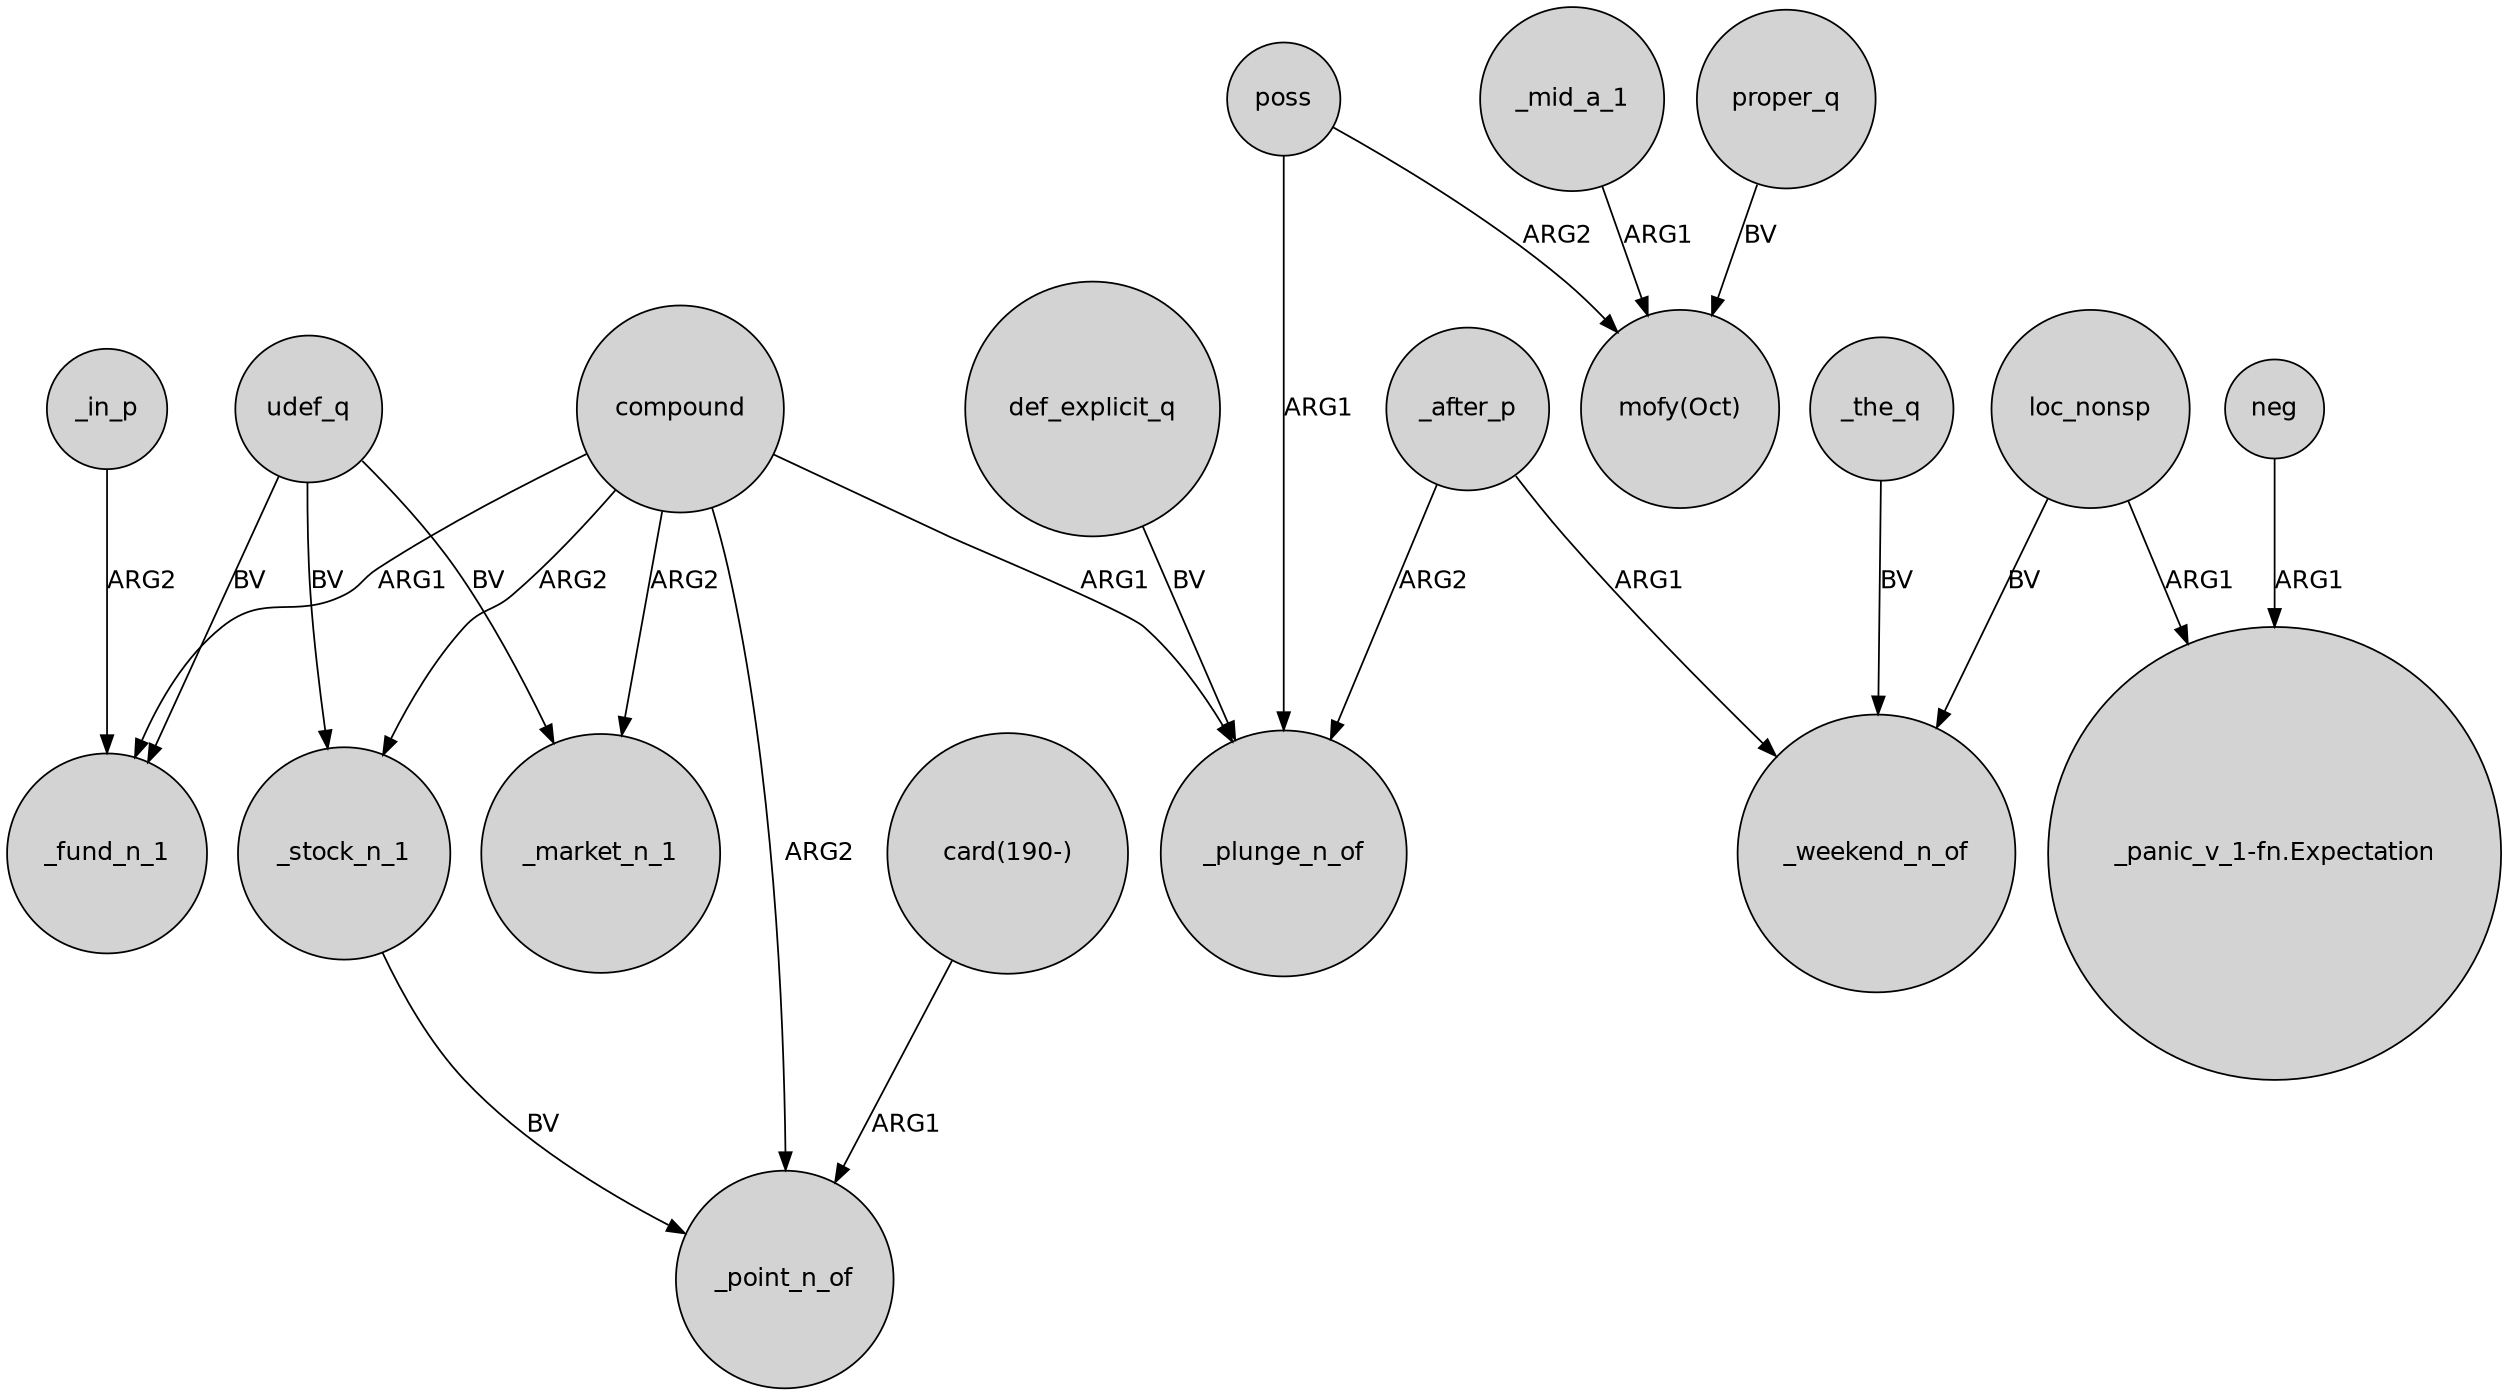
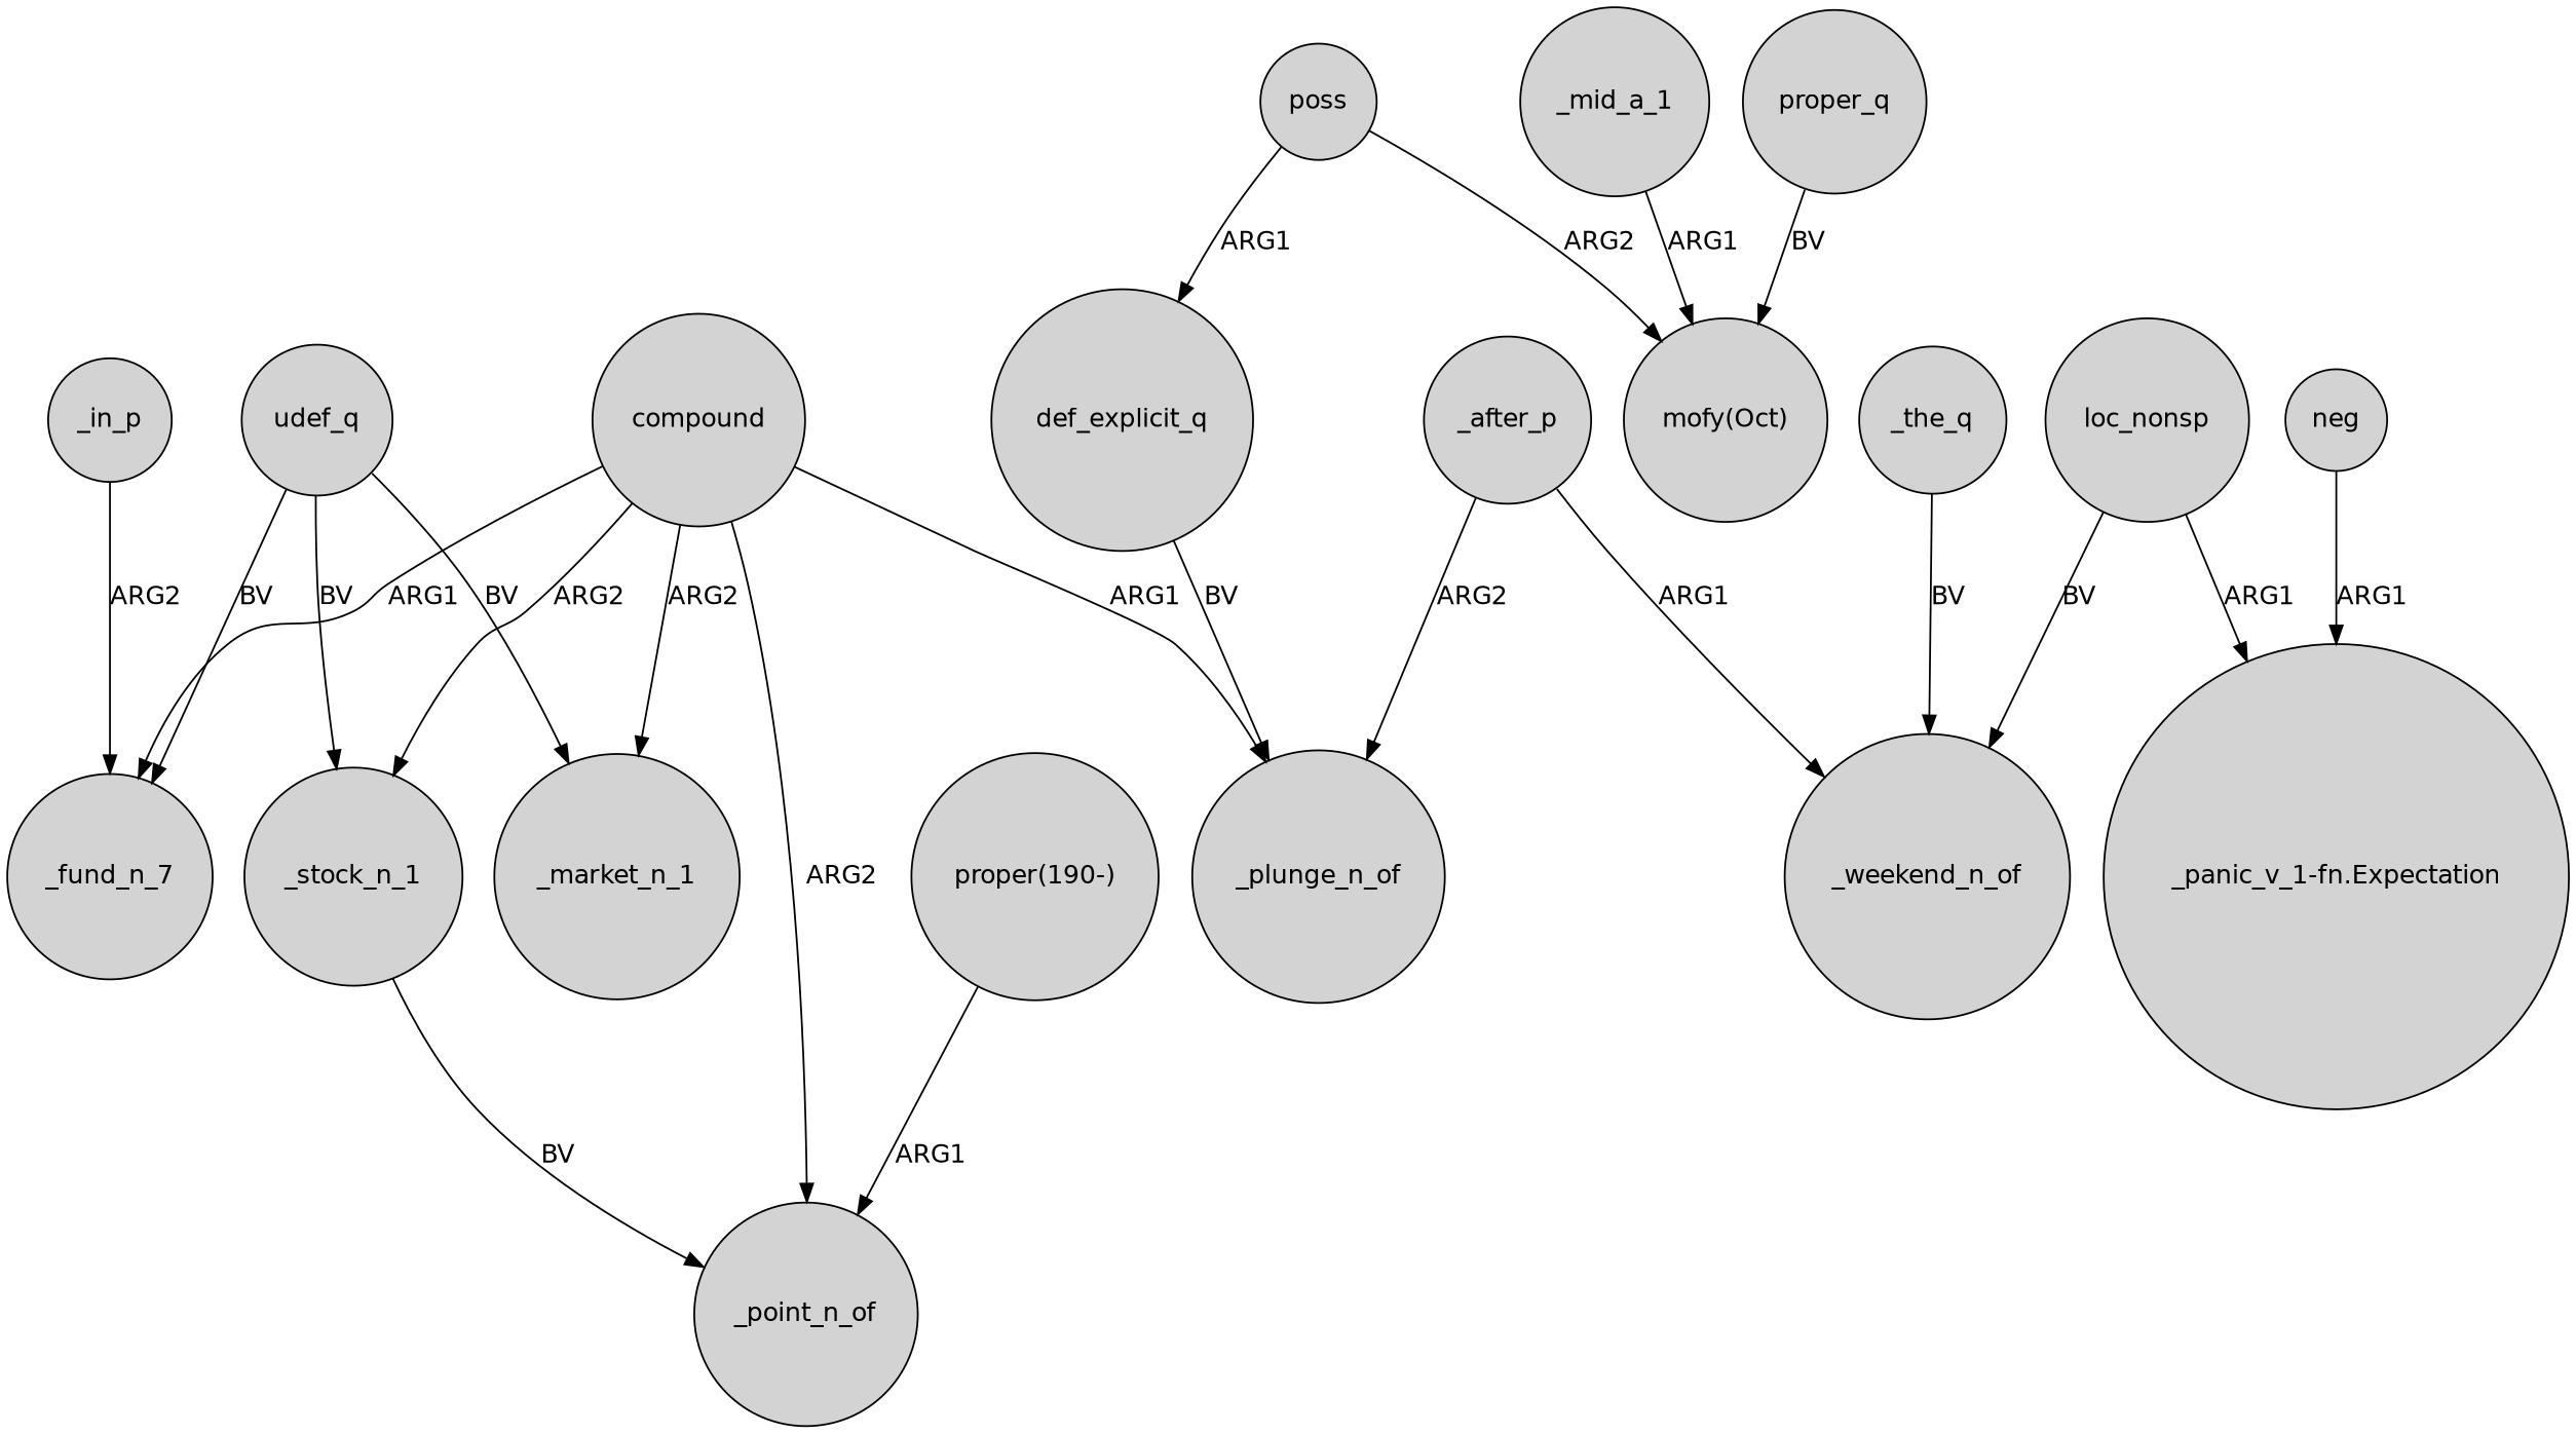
  digraph {
    fontname="DejaVu Sans"
    node [fontname="DejaVu Sans" shape=circle style=filled]
    edge [fontname="DejaVu Sans"]
    udef_q
    _market_n_1
-   _fund_n_1
+   _fund_n_1 [label=_fund_n_7]
    _stock_n_1
    _point_n_of
    compound
    _plunge_n_of
    def_explicit_q
    loc_nonsp
    "_panic_v_1-fn.Expectation"
    _weekend_n_of
    _in_p
-   "card(190-)"
+   "card(190-)" [label="proper(190-)"]
    neg
    poss
    "mofy(Oct)"
    _after_p
    proper_q
    _mid_a_1
    _the_q
    udef_q -> _market_n_1 [label=BV]
    udef_q -> _fund_n_1 [label=BV]
    udef_q -> _stock_n_1 [label=BV]
    _stock_n_1 -> _point_n_of [label=BV]
    compound -> _market_n_1 [label=ARG2]
    compound -> _fund_n_1 [label=ARG1]
    compound -> _stock_n_1 [label=ARG2]
    compound -> _point_n_of [label=ARG2]
    compound -> _plunge_n_of [label=ARG1]
    def_explicit_q -> _plunge_n_of [label=BV]
    loc_nonsp -> "_panic_v_1-fn.Expectation" [label=ARG1]
    loc_nonsp -> _weekend_n_of [label=BV]
    _in_p -> _fund_n_1 [label=ARG2]
    "card(190-)" -> _point_n_of [label=ARG1]
    neg -> "_panic_v_1-fn.Expectation" [label=ARG1]
-   poss -> _plunge_n_of [label=ARG1]
+   poss -> def_explicit_q [label=ARG1]
    poss -> "mofy(Oct)" [label=ARG2]
    _after_p -> _plunge_n_of [label=ARG2]
    _after_p -> _weekend_n_of [label=ARG1]
    proper_q -> "mofy(Oct)" [label=BV]
    _mid_a_1 -> "mofy(Oct)" [label=ARG1]
    _the_q -> _weekend_n_of [label=BV]
  }
